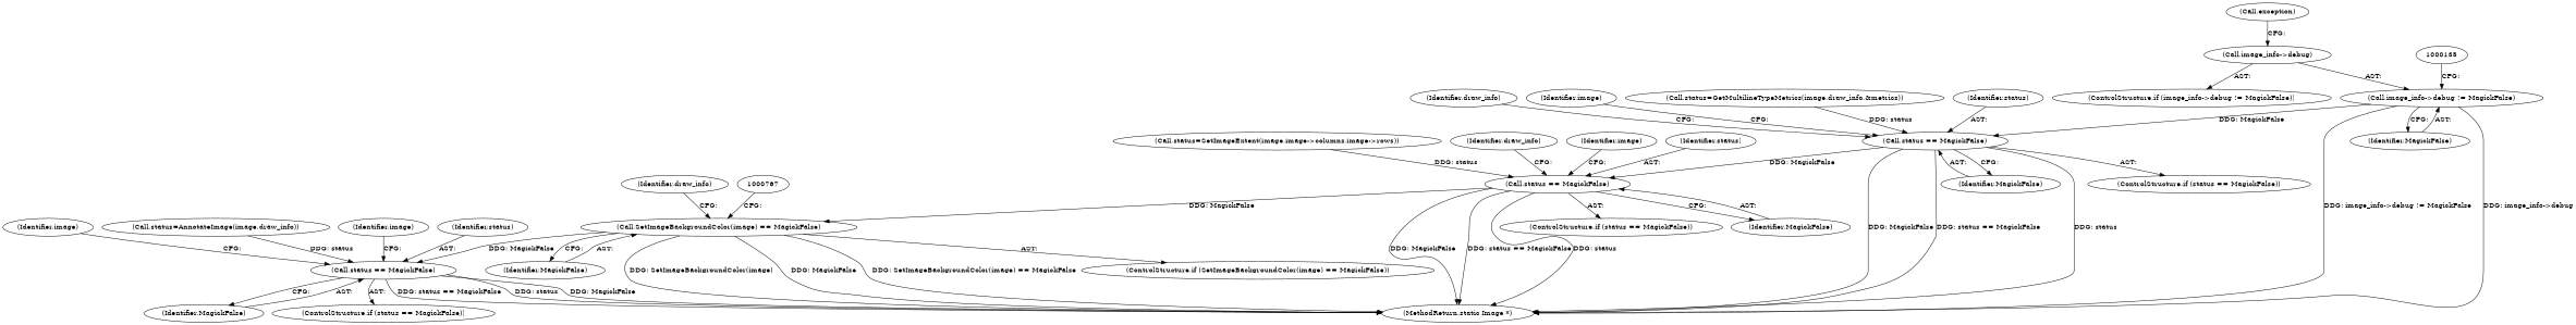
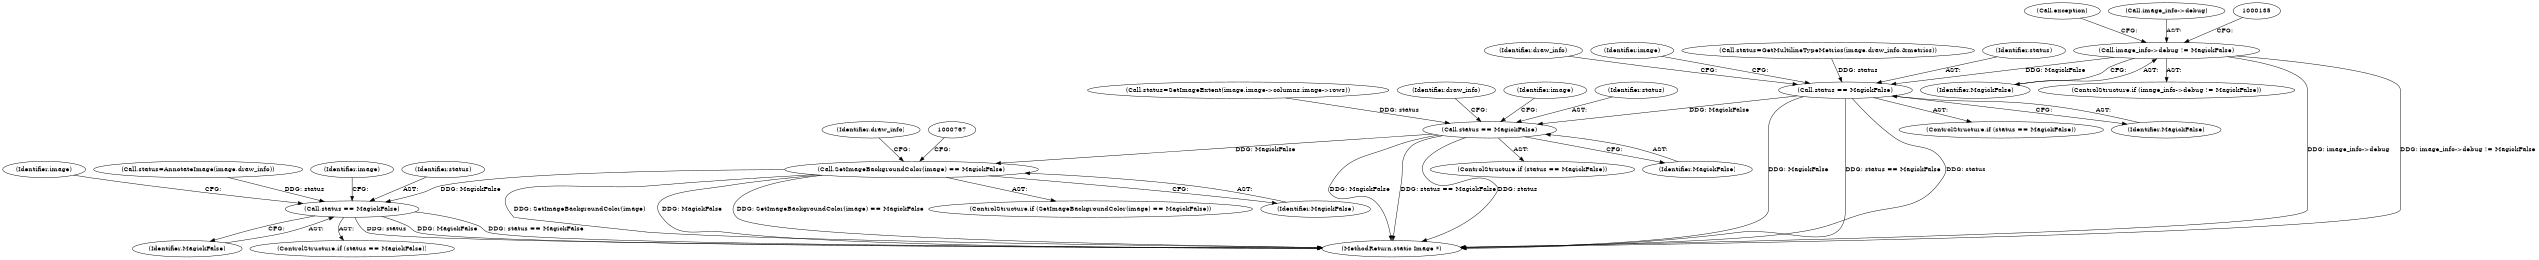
  digraph {
    n1 [label="(Call,image_info->debug != MagickFalse)"]
    n2 [label="(Call,status == MagickFalse)"]
    n3 [label="(Identifier,MagickFalse)"]
    n4 [label="(ControlStructure,if (image_info->debug != MagickFalse))"]
    n5 [label="(MethodReturn,static Image *)"]
    n6 [label="(Call,status == MagickFalse)"]
    n7 [label="(ControlStructure,if (status == MagickFalse))"]
    n8 [label="(Identifier,MagickFalse)"]
    n9 [label="(Call,SetImageBackgroundColor(image) == MagickFalse)"]
    n10 [label="(ControlStructure,if (status == MagickFalse))"]
    n11 [label="(Identifier,MagickFalse)"]
    n12 [label="(Call,status == MagickFalse)"]
    n13 [label="(ControlStructure,if (SetImageBackgroundColor(image) == MagickFalse))"]
    n14 [label="(Identifier,MagickFalse)"]
    n15 [label="(Identifier,MagickFalse)"]
    n16 [label="(ControlStructure,if (status == MagickFalse))"]
    n17 [label="(Call,status=SetImageExtent(image,image->columns,image->rows))"]
    n18 [label="(Identifier,draw_info)"]
    n19 [label="(Identifier,image)"]
    n20 [label="(Identifier,image)"]
    n21 [label="(Call,status=AnnotateImage(image,draw_info))"]
    n22 [label="(Call,exception)"]
    n23 [label="(Call,image_info->debug)"]
    n24 [label="(Identifier,draw_info)"]
    n25 [label="(Identifier,draw_info)"]
    n26 [label="(Identifier,image)"]
    n27 [label="(Identifier,image)"]
    n28 [label="(Identifier,status)"]
    n29 [label="(Identifier,status)"]
    n30 [label="(Call,status=GetMultilineTypeMetrics(image,draw_info,&metrics))"]
    n31 [label="(Identifier,status)"]
    1000135
    1000767
    n1 -> n2 [label="DDG: MagickFalse"]
    n1 -> n3 [label="CFG: "]
-   n23 -> n4 [label="AST: "]
+   n1 -> n4 [label="AST: "]
    n1 -> n5 [label="DDG: image_info->debug"]
    n1 -> n5 [label="DDG: image_info->debug != MagickFalse"]
    n2 -> n5 [label="DDG: MagickFalse"]
    n2 -> n5 [label="DDG: status == MagickFalse"]
    n2 -> n5 [label="DDG: status"]
    n2 -> n6 [label="DDG: MagickFalse"]
    n2 -> n7 [label="AST: "]
    n2 -> n8 [label="CFG: "]
    n3 -> n1 [label="AST: "]
    n6 -> n5 [label="DDG: MagickFalse"]
    n6 -> n5 [label="DDG: status == MagickFalse"]
    n6 -> n5 [label="DDG: status"]
    n6 -> n9 [label="DDG: MagickFalse"]
    n6 -> n10 [label="AST: "]
    n6 -> n11 [label="CFG: "]
    n8 -> n2 [label="AST: "]
    n9 -> n5 [label="DDG: SetImageBackgroundColor(image)"]
    n9 -> n5 [label="DDG: MagickFalse"]
    n9 -> n5 [label="DDG: SetImageBackgroundColor(image) == MagickFalse"]
    n9 -> n12 [label="DDG: MagickFalse"]
    n9 -> n13 [label="AST: "]
    n9 -> n14 [label="CFG: "]
    n11 -> n6 [label="AST: "]
    n12 -> n5 [label="DDG: status"]
    n12 -> n5 [label="DDG: MagickFalse"]
    n12 -> n5 [label="DDG: status == MagickFalse"]
    n12 -> n15 [label="CFG: "]
    n12 -> n16 [label="AST: "]
    n14 -> n9 [label="AST: "]
    n15 -> n12 [label="AST: "]
    n17 -> n6 [label="DDG: status"]
    n18 -> n6 [label="CFG: "]
    n19 -> n6 [label="CFG: "]
    n20 -> n12 [label="CFG: "]
    n21 -> n12 [label="DDG: status"]
-   n22 -> n23 [label="CFG: "]
+   n22 -> n1 [label="CFG: "]
    n23 -> n1 [label="AST: "]
    n24 -> n2 [label="CFG: "]
    n25 -> n9 [label="CFG: "]
    n26 -> n2 [label="CFG: "]
    n27 -> n12 [label="CFG: "]
    n28 -> n12 [label="AST: "]
    n29 -> n6 [label="AST: "]
    n30 -> n2 [label="DDG: status"]
    n31 -> n2 [label="AST: "]
    1000135 -> n1 [label="CFG: "]
    1000767 -> n9 [label="CFG: "]
  }
